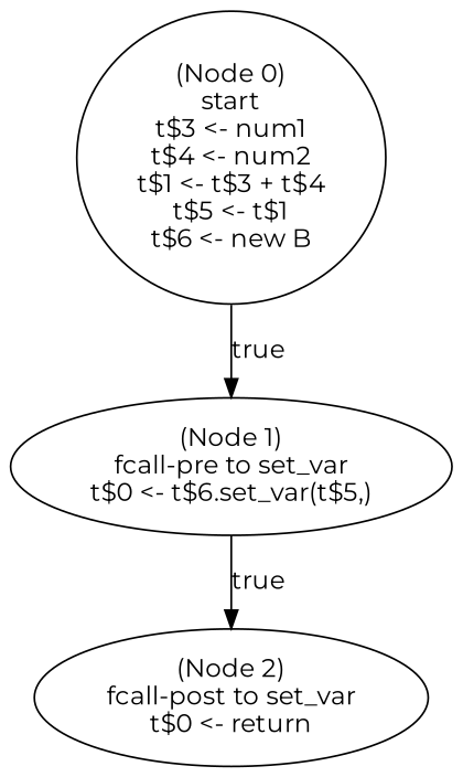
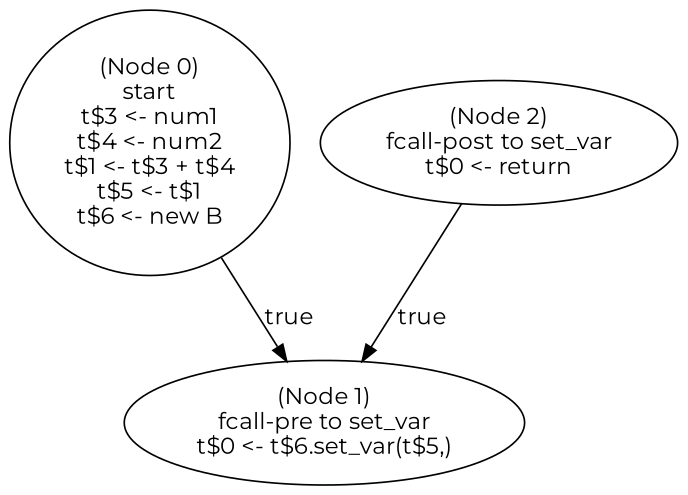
  digraph {
    fontname=Montserrat
    node [fontname=Montserrat]
    edge [fontname=Montserrat]
    n1 [label="(Node 0)\nstart\nt$3 <- num1\nt$4 <- num2\nt$1 <- t$3 + t$4\nt$5 <- t$1\nt$6 <- new B\n"]
    n2 [label="(Node 1)\nfcall-pre to set_var\nt$0 <- t$6.set_var(t$5,)\n"]
    n3 [label="(Node 2)\nfcall-post to set_var\nt$0 <- return\n"]
    n1 -> n2 [label=true]
-   n2 -> n3 [label=true]
+   n3 -> n2 [label=true]
  }
